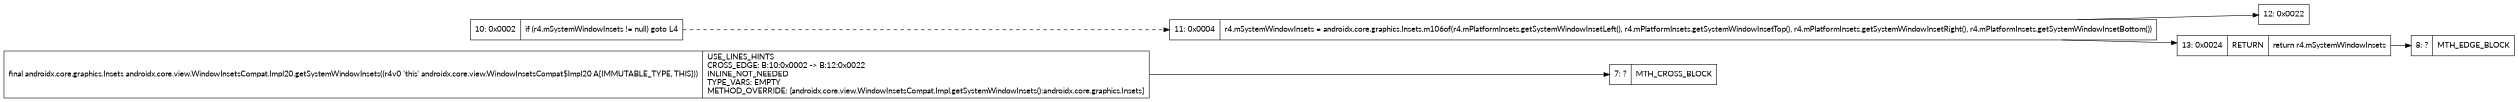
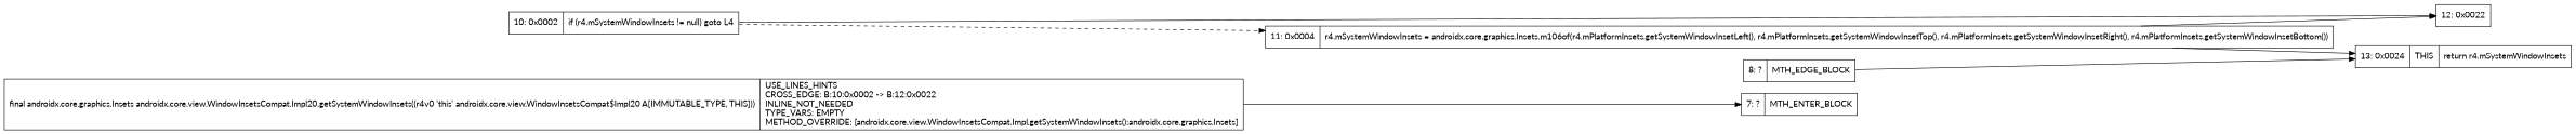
  digraph {
    fontname=Lato
    rankdir=LR
    node [fontname=Lato shape=record]
    edge [fontname=Lato]
-   n1 [label="{7\:\ ?|MTH_CROSS_BLOCK\l}"]
+   n1 [label="{7\:\ ?|MTH_ENTER_BLOCK\l}"]
    n2 [label="{10\:\ 0x0002|if (r4.mSystemWindowInsets != null) goto L4\l}"]
    n3 [label="{11\:\ 0x0004|r4.mSystemWindowInsets = androidx.core.graphics.Insets.m106of(r4.mPlatformInsets.getSystemWindowInsetLeft(), r4.mPlatformInsets.getSystemWindowInsetTop(), r4.mPlatformInsets.getSystemWindowInsetRight(), r4.mPlatformInsets.getSystemWindowInsetBottom())\l}"]
    n4 [label="{12\:\ 0x0022}"]
-   n5 [label="{13\:\ 0x0024|RETURN\l|return r4.mSystemWindowInsets\l}"]
+   n5 [label="{13\:\ 0x0024|THIS\l|return r4.mSystemWindowInsets\l}"]
    n6 [label="{8\:\ ?|MTH_EDGE_BLOCK\l}"]
    n7 [label="{final androidx.core.graphics.Insets androidx.core.view.WindowInsetsCompat.Impl20.getSystemWindowInsets((r4v0 'this' androidx.core.view.WindowInsetsCompat$Impl20 A[IMMUTABLE_TYPE, THIS]))  | USE_LINES_HINTS\lCROSS_EDGE: B:10:0x0002 \-\> B:12:0x0022\lINLINE_NOT_NEEDED\lTYPE_VARS: EMPTY\lMETHOD_OVERRIDE: [androidx.core.view.WindowInsetsCompat.Impl.getSystemWindowInsets():androidx.core.graphics.Insets]\l}"]
    n2 -> n3 [style=dashed]
+   n2 -> n4
    n3 -> n4
    n3 -> n5
-   n5 -> n6
+   n6 -> n5
    n7 -> n1
  }
